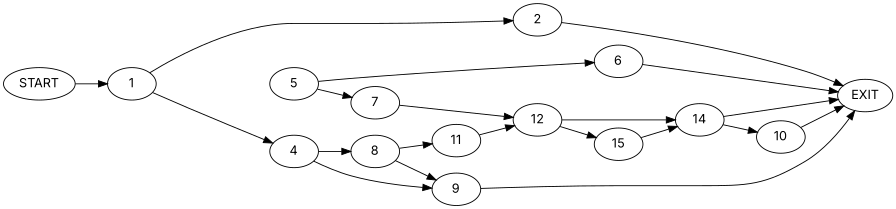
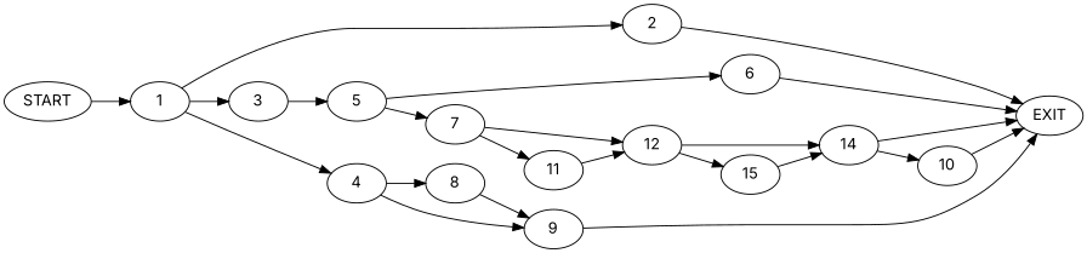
  digraph {
    fontname=Inter
    rankdir=LR
    node [fontname=Inter]
    edge [fontname=Inter]
    n1 [label=START]
    1
    2
+   3
    4
    n6 [label=EXIT]
    5
    8
    9
    6
    7
    11
    12
    14
    15
    10
    n1 -> 1
    1 -> 2
+   1 -> 3
    1 -> 4
    2 -> n6
+   3 -> 5
    4 -> 8
    4 -> 9
    5 -> 6
    5 -> 7
    8 -> 9
    9 -> n6
    6 -> n6
-   8 -> 11
+   7 -> 11
    7 -> 12
    11 -> 12
    12 -> 14
    12 -> 15
    14 -> n6
    14 -> 10
    15 -> 14
    10 -> n6
  }
